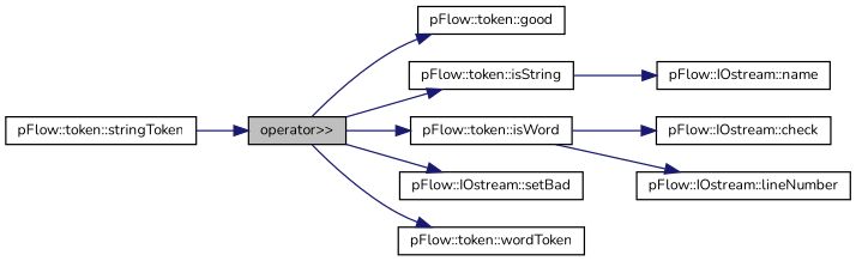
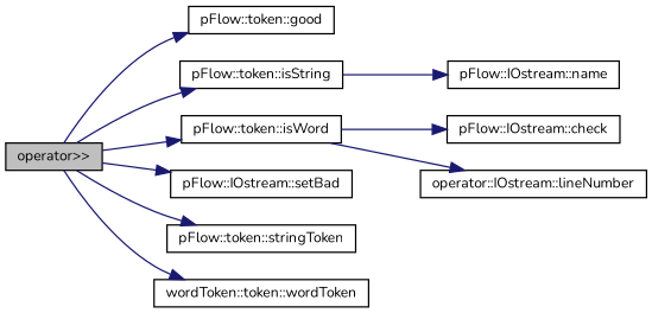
  digraph {
    fontname=Nunito
    rankdir=LR
    node [color=black fillcolor=white fontname=Nunito fontsize=10 shape=record style=filled]
    edge [color=midnightblue fontname=Nunito fontsize=10 labelfontname=Helvetica labelfontsize=10 style=solid]
    n1 [fillcolor=grey75 fontcolor=black height=0.2 label="operator\>\>" width=0.4]
    n2 [height=0.2 label="pFlow::token::good" width=0.4]
    n3 [height=0.2 label="pFlow::token::isString" width=0.4]
    n4 [height=0.2 label="pFlow::token::isWord" width=0.4]
    n5 [height=0.2 label="pFlow::IOstream::setBad" width=0.4]
    n6 [height=0.2 label="pFlow::token::stringToken" width=0.4]
-   n7 [height=0.2 label="pFlow::token::wordToken" width=0.4]
+   n7 [height=0.2 label="wordToken::token::wordToken" width=0.4]
    n8 [height=0.2 label="pFlow::IOstream::check" width=0.4]
    n9 [height=0.2 label="pFlow::IOstream::name" width=0.4]
-   n10 [height=0.2 label="pFlow::IOstream::lineNumber" width=0.4]
+   n10 [height=0.2 label="operator::IOstream::lineNumber" width=0.4]
    n1 -> n2
    n1 -> n3
    n1 -> n4
    n1 -> n5
-   n6 -> n1
+   n1 -> n6
    n1 -> n7
    n3 -> n9
    n4 -> n8
    n4 -> n10
  }
